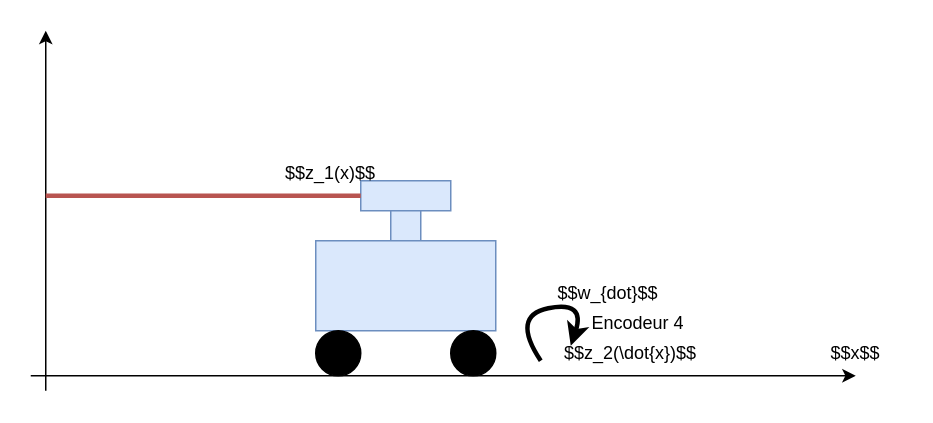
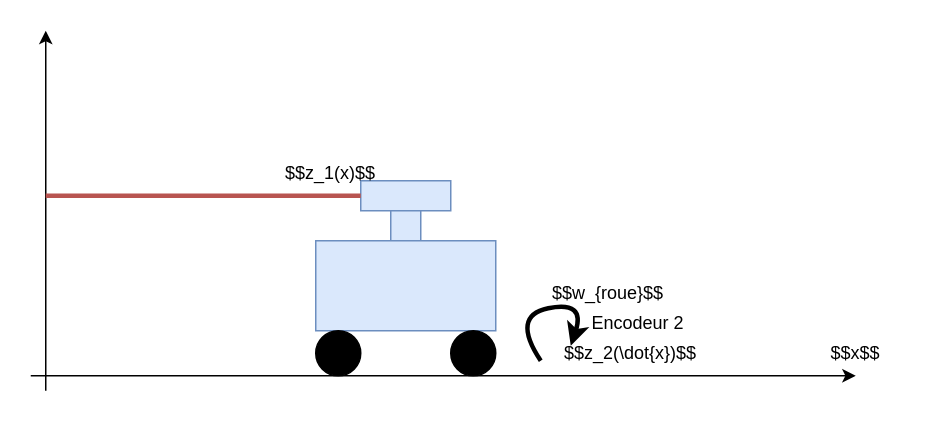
  <mxCell id="0" />
  <mxCell id="1" parent="0" />
  <mxCell id="2" value="" style="rounded=0;whiteSpace=wrap;html=1;fillColor=#dae8fc;strokeColor=#6c8ebf;rotation=90;" vertex="1" parent="1"><mxGeometry x="240" y="140" width="60" height="20" as="geometry" /></mxCell>
  <mxCell id="3" value="" style="rounded=0;whiteSpace=wrap;html=1;fillColor=#dae8fc;strokeColor=#6c8ebf;" vertex="1" parent="1"><mxGeometry x="210" y="160" width="120" height="60" as="geometry" /></mxCell>
  <mxCell id="4" value="" style="ellipse;whiteSpace=wrap;html=1;aspect=fixed;fillColor=#000000;" vertex="1" parent="1"><mxGeometry x="210" y="220" width="30" height="30" as="geometry" /></mxCell>
  <mxCell id="5" value="" style="ellipse;whiteSpace=wrap;html=1;aspect=fixed;fillColor=#000000;" vertex="1" parent="1"><mxGeometry x="300" y="220" width="30" height="30" as="geometry" /></mxCell>
  <mxCell id="6" value="" style="rounded=0;whiteSpace=wrap;html=1;fillColor=#dae8fc;strokeColor=#6c8ebf;" vertex="1" parent="1"><mxGeometry x="240" y="120" width="60" height="20" as="geometry" /></mxCell>
  <mxCell id="7" value="" style="endArrow=classic;html=1;rounded=0;startArrow=none;startFill=0;endFill=1;" edge="1" parent="1"><mxGeometry width="50" height="50" relative="1" as="geometry"><mxPoint x="30" y="260" as="sourcePoint" /><mxPoint x="30" y="20" as="targetPoint" /></mxGeometry></mxCell>
  <mxCell id="8" value="" style="endArrow=classic;html=1;rounded=0;startArrow=none;startFill=0;endFill=1;" edge="1" parent="1"><mxGeometry width="50" height="50" relative="1" as="geometry"><mxPoint x="20" y="250" as="sourcePoint" /><mxPoint x="570" y="250" as="targetPoint" /></mxGeometry></mxCell>
  <mxCell id="9" value="" style="endArrow=none;html=1;rounded=0;entryX=0;entryY=0.5;entryDx=0;entryDy=0;fillColor=#f8cecc;strokeColor=#b85450;strokeWidth=3;" edge="1" parent="1" target="6"><mxGeometry width="50" height="50" relative="1" as="geometry"><mxPoint x="30" y="130" as="sourcePoint" /><mxPoint x="80" y="80" as="targetPoint" /></mxGeometry></mxCell>
  <mxCell id="10" value="$$z_1(x)$$" style="text;html=1;strokeColor=none;fillColor=none;align=center;verticalAlign=middle;whiteSpace=wrap;rounded=0;" vertex="1" parent="1"><mxGeometry x="190" y="100" width="60" height="30" as="geometry" /></mxCell>
  <mxCell id="11" value="$$x$$" style="text;html=1;strokeColor=none;fillColor=none;align=center;verticalAlign=middle;whiteSpace=wrap;rounded=0;" vertex="1" parent="1"><mxGeometry x="540" y="220" width="60" height="30" as="geometry" /></mxCell>
  <mxCell id="12" value="" style="curved=1;endArrow=classic;html=1;rounded=0;strokeWidth=3;" edge="1" parent="1"><mxGeometry width="50" height="50" relative="1" as="geometry"><mxPoint x="360" y="240" as="sourcePoint" /><mxPoint x="380" y="230" as="targetPoint" /><Array as="points"><mxPoint x="340" y="210" /><mxPoint x="390" y="200" /></Array></mxGeometry></mxCell>
- <mxCell id="13" value="$$w_{dot}$$" style="text;html=1;strokeColor=none;fillColor=none;align=center;verticalAlign=middle;whiteSpace=wrap;rounded=0;" vertex="1" parent="1"><mxGeometry x="375" y="180" width="60" height="30" as="geometry" /></mxCell>
+ <mxCell id="13" value="$$w_{roue}$$" style="text;html=1;strokeColor=none;fillColor=none;align=center;verticalAlign=middle;whiteSpace=wrap;rounded=0;" vertex="1" parent="1"><mxGeometry x="375" y="180" width="60" height="30" as="geometry" /></mxCell>
  <mxCell id="14" value="$$z_2(\dot{x})$$" style="text;html=1;strokeColor=none;fillColor=none;align=center;verticalAlign=middle;whiteSpace=wrap;rounded=0;" vertex="1" parent="1"><mxGeometry x="390" y="220" width="60" height="30" as="geometry" /></mxCell>
- <mxCell id="15" value="Encodeur 4" style="text;html=1;strokeColor=none;fillColor=none;align=center;verticalAlign=middle;whiteSpace=wrap;rounded=0;" vertex="1" parent="1"><mxGeometry x="390" y="200" width="70" height="30" as="geometry" /></mxCell>
+ <mxCell id="15" value="Encodeur 2" style="text;html=1;strokeColor=none;fillColor=none;align=center;verticalAlign=middle;whiteSpace=wrap;rounded=0;" vertex="1" parent="1"><mxGeometry x="390" y="200" width="70" height="30" as="geometry" /></mxCell>
